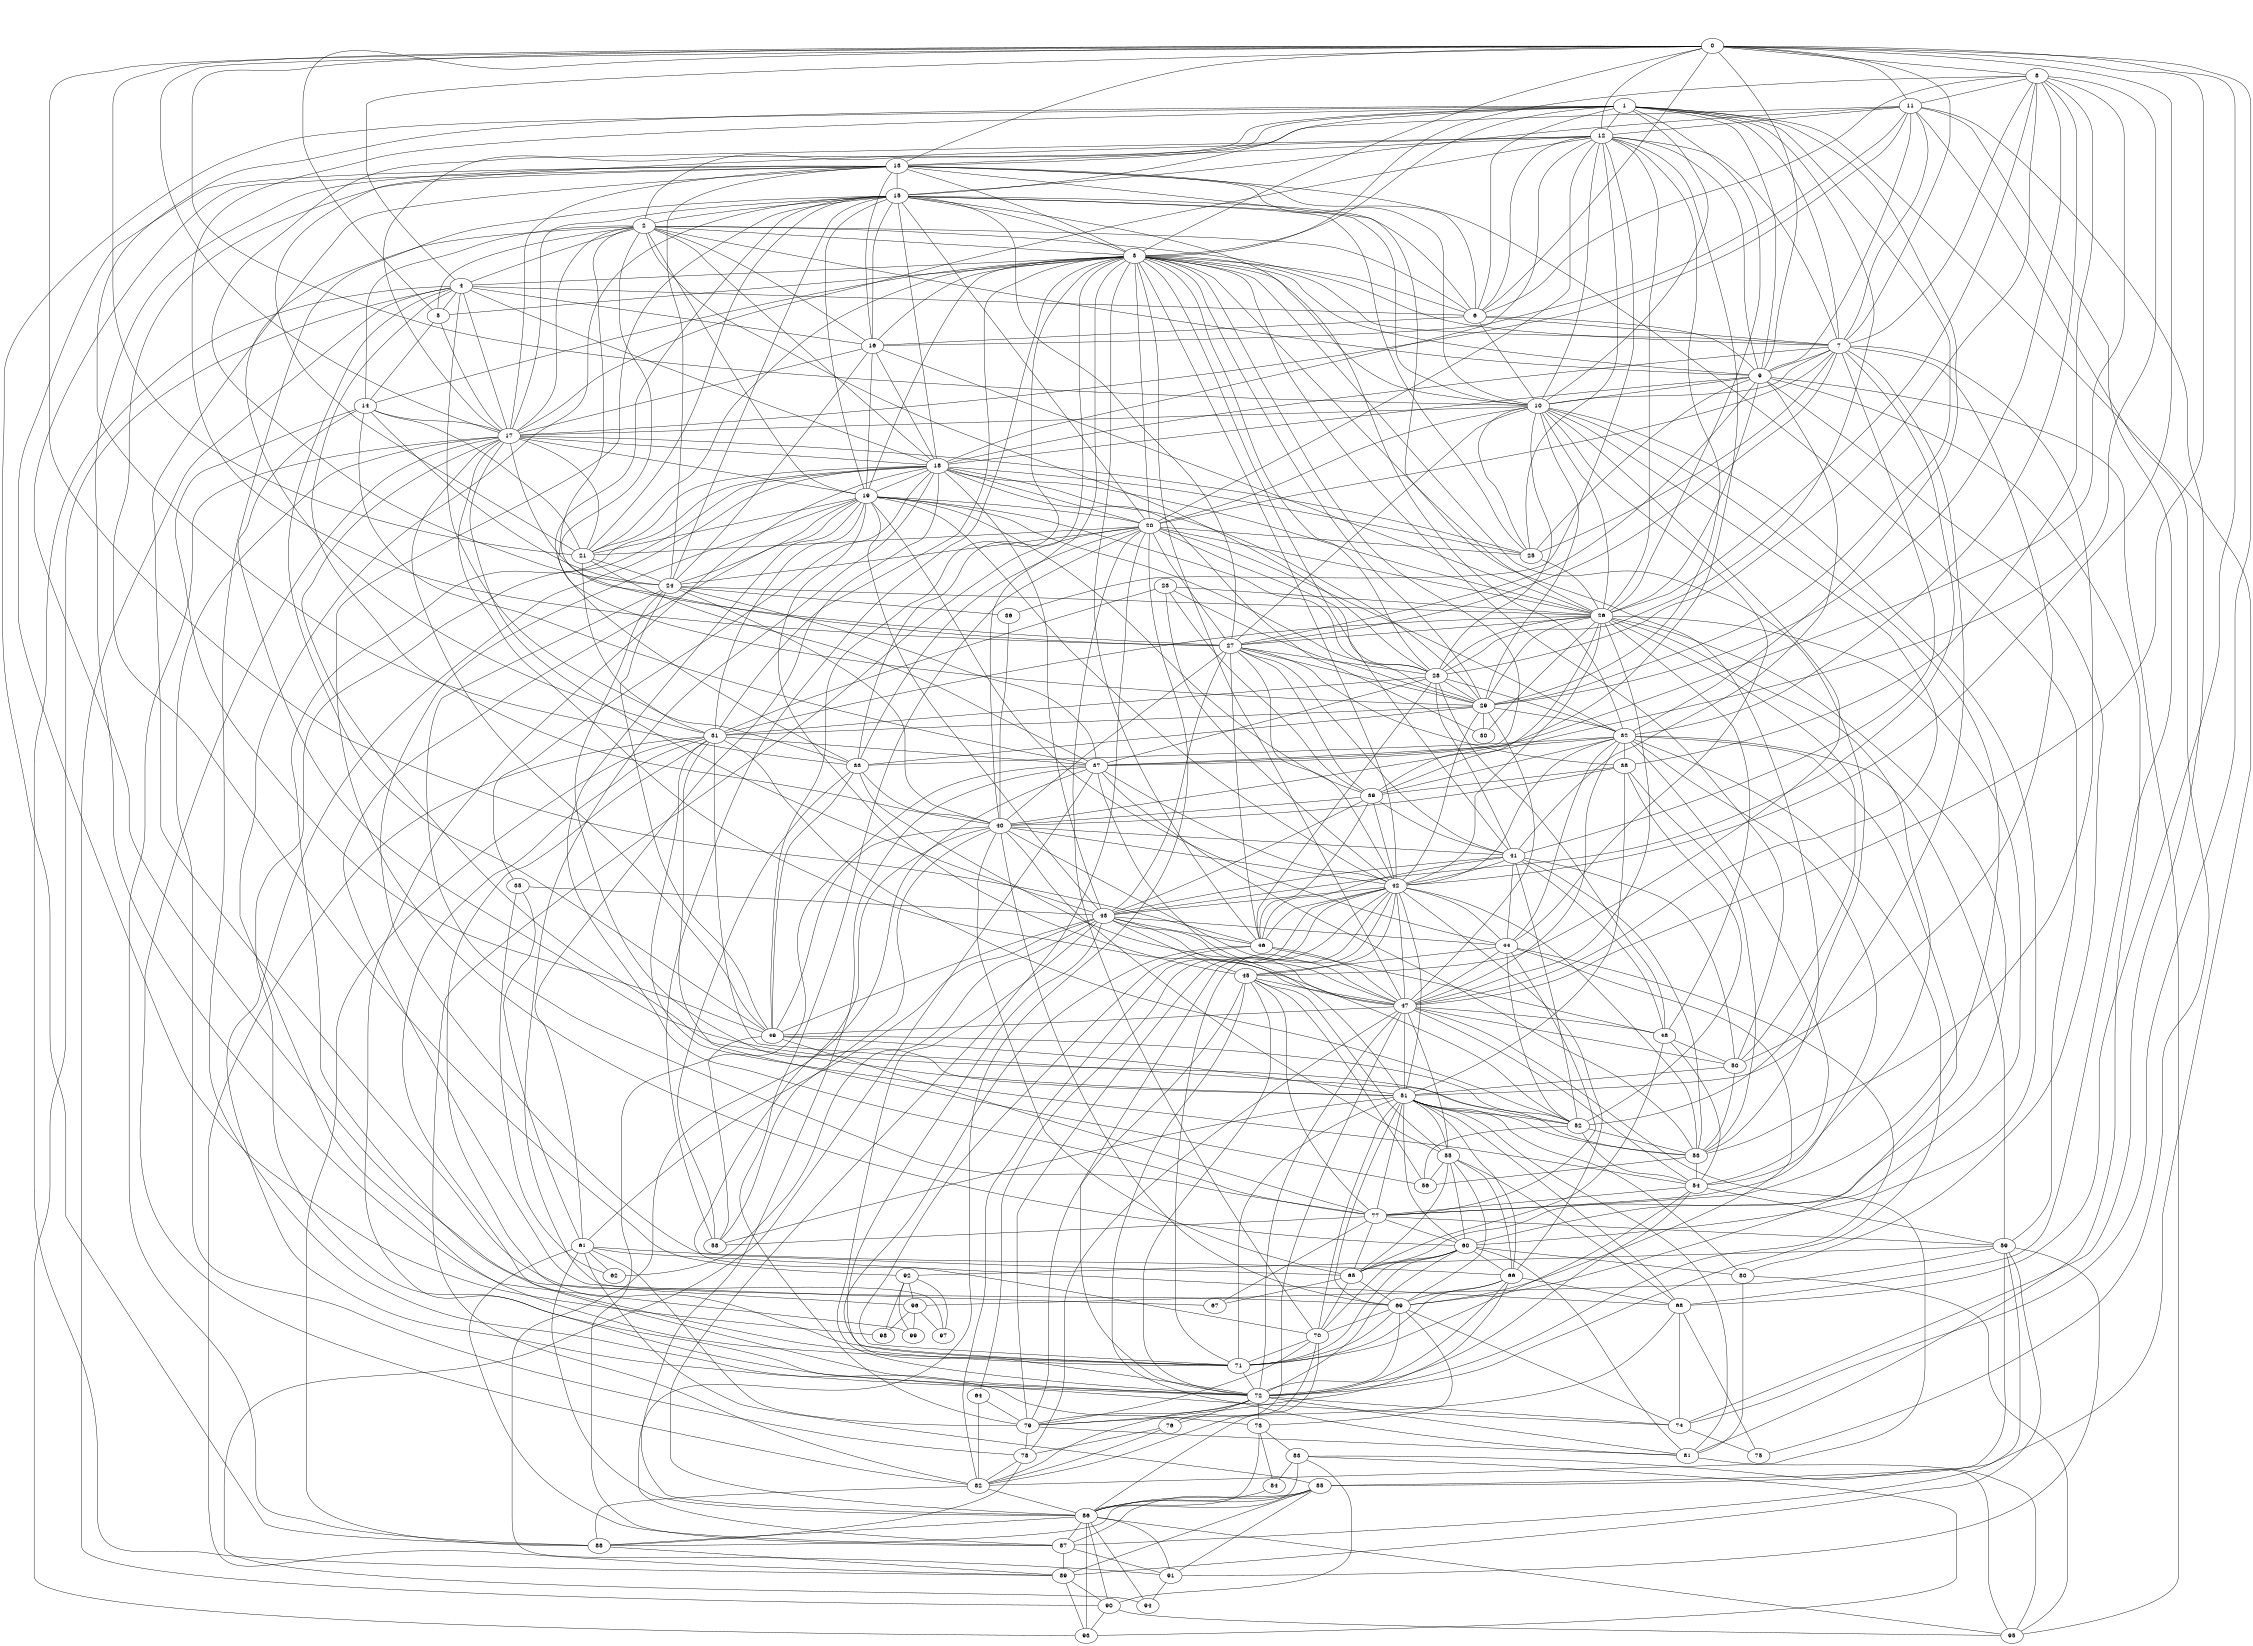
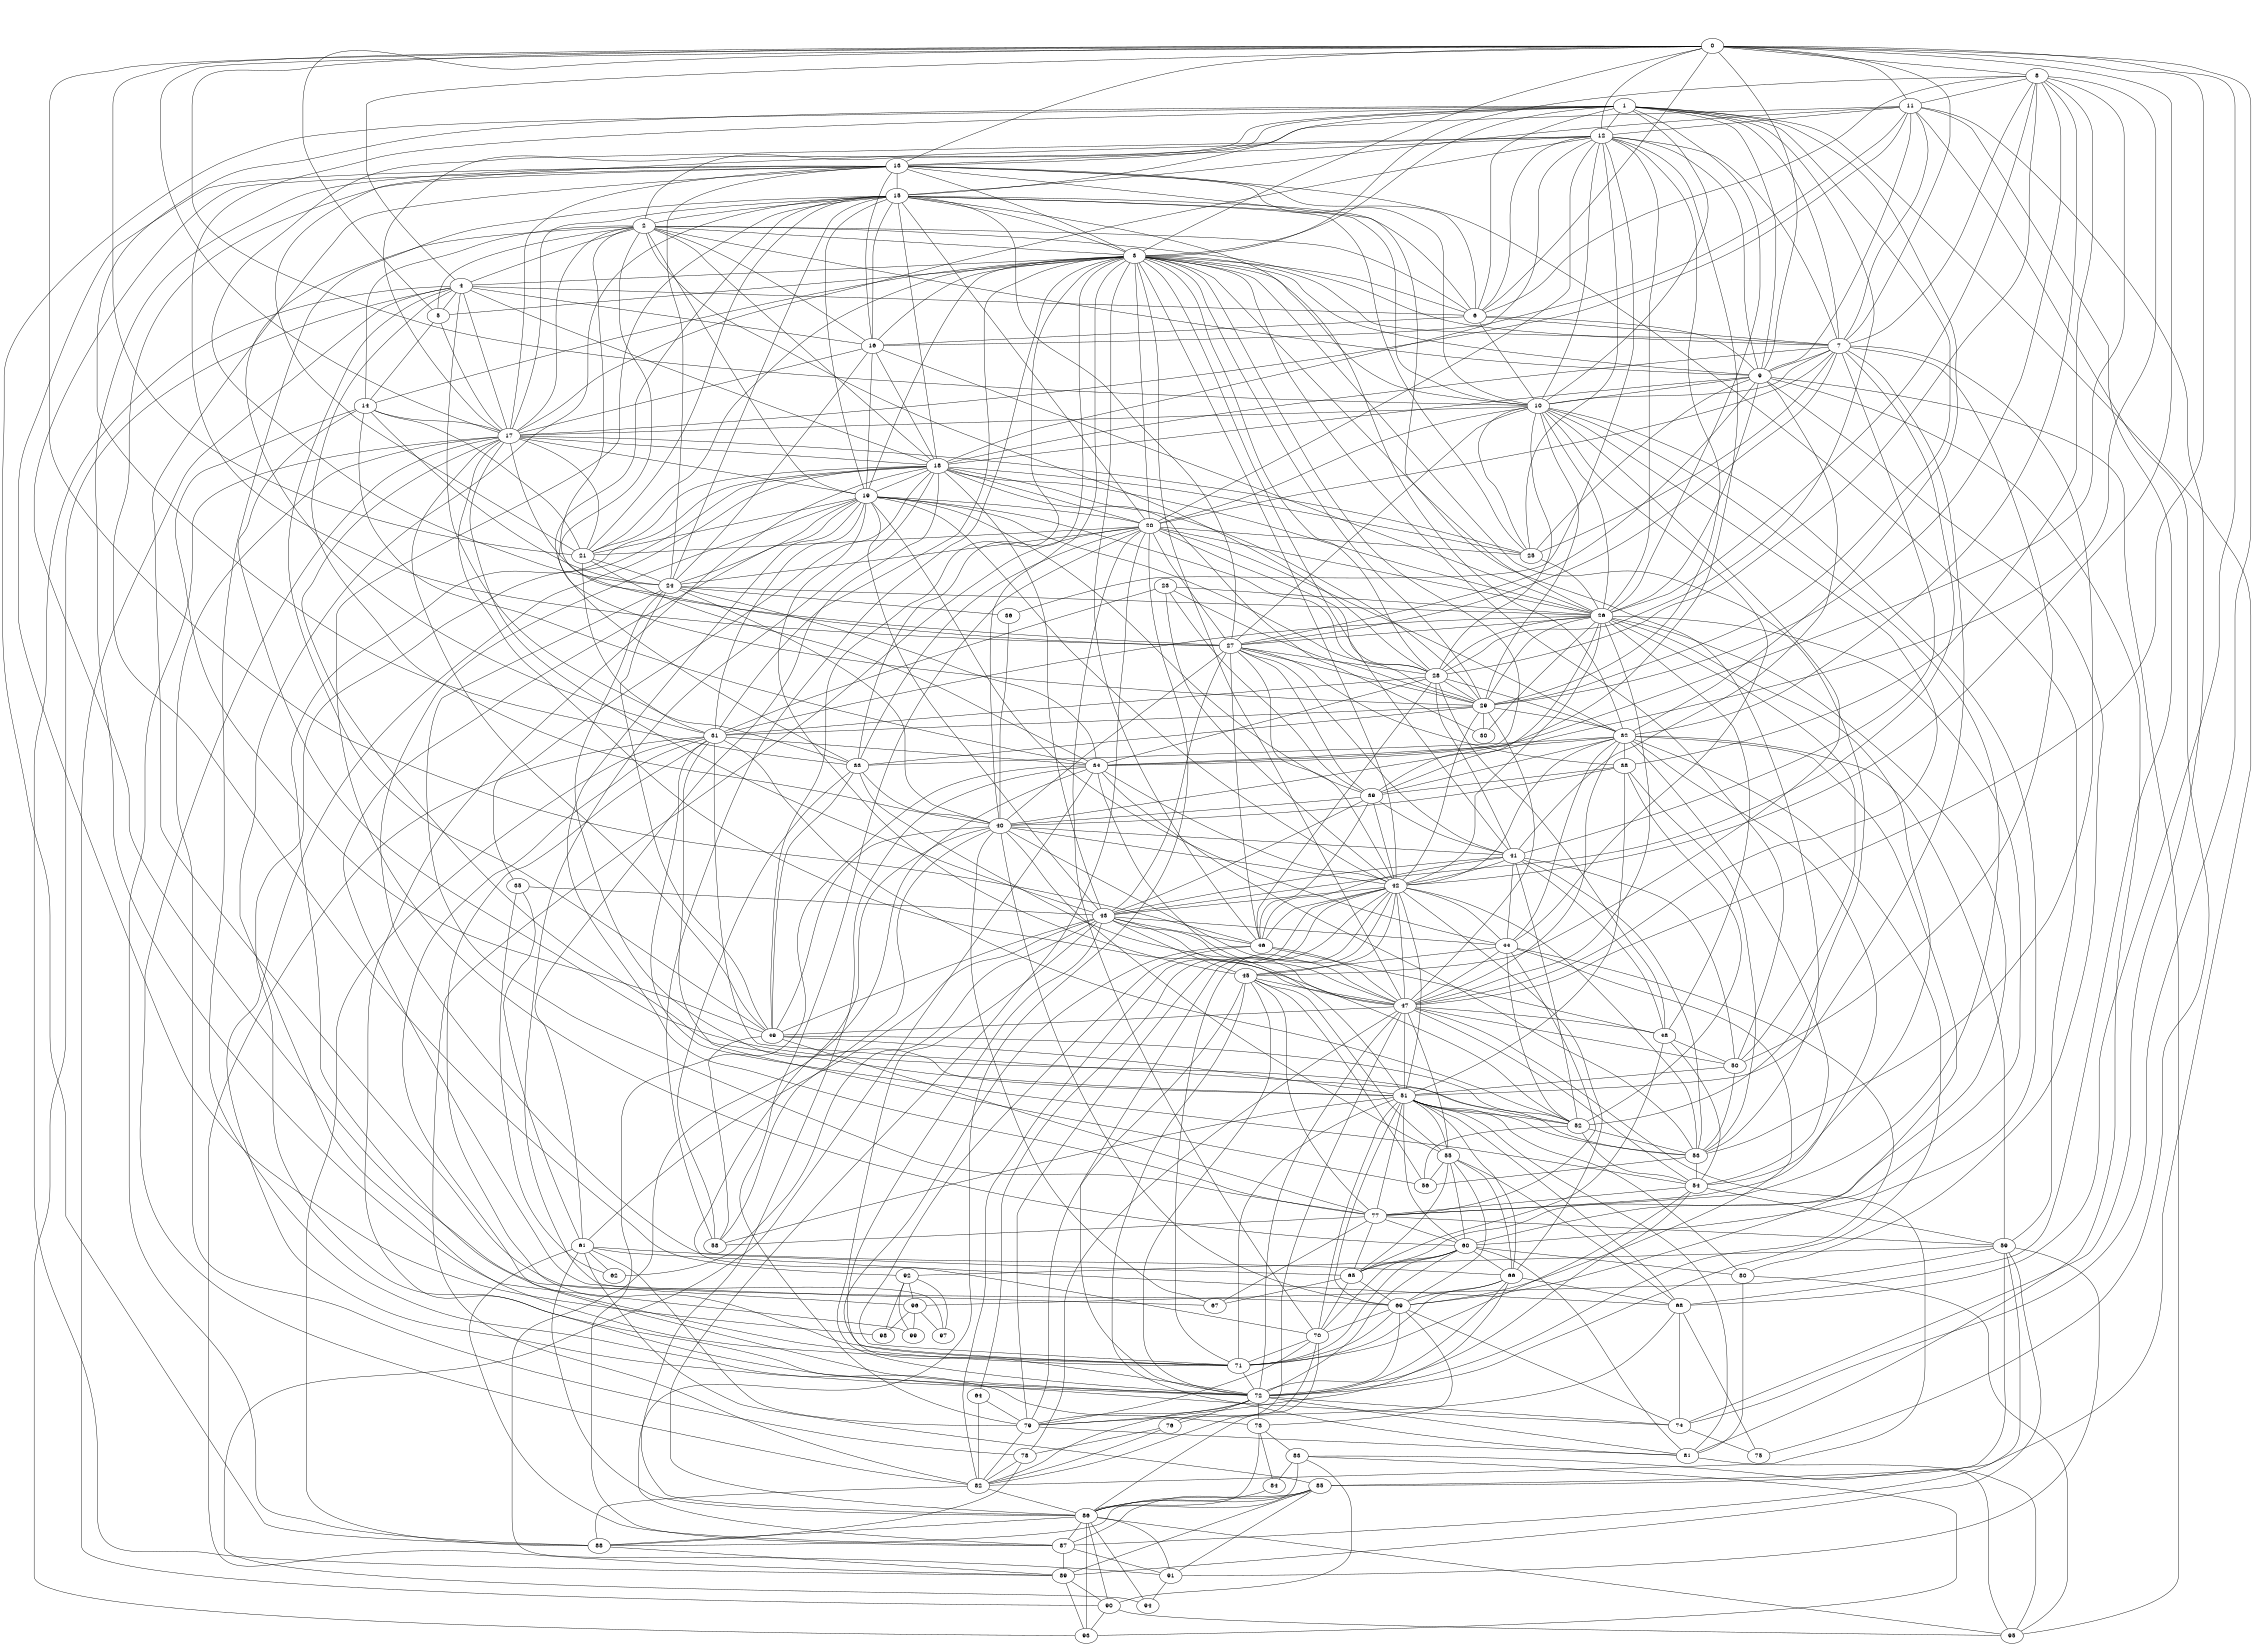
  graph {
    8
    11
-   34 [label=37]
+   34
    26
    28
    29
    32
    38
    39
    74
    68
    12
    13
    17
    15
    16
    75
    42
    86
    53
    51
    87
    94
    91
    47
    27
    31
    50
    60
    30
    65
    48
    54
    46
    41
    33
    44
    n38 [label=77]
    59
    72
    69
    40
    52
    43
    79
    21
    20
    n48 [label=25]
    18
    36
    24
    96
    92
    97
    98
    99
    82
    88
    19
    49
    78
    2
    71
    64
    45
    66
    90
    93
    95
    56
    81
    58
    80
    55
    70
    89
    76
    67
    85
    73
    61
    62
    0
    10
    4
    5
    3
    7
    6
    9
    14
    35
    1
    83
    84
    23
    8 -- 11
    8 -- 34
    8 -- 26
    8 -- 28
    8 -- 29
    8 -- 32
    8 -- 38
    8 -- 39
    11 -- 74
    11 -- 68
    11 -- 12
    11 -- 13
    11 -- 17
    11 -- 15
    11 -- 16
    11 -- 75
    34 -- 42
    34 -- 86
    34 -- 53
    34 -- 51
    34 -- 87
    34 -- 94
    34 -- 91
    26 -- 28
    26 -- 29
    26 -- 39
    26 -- 42
    26 -- 47
    26 -- 27
    26 -- 31
    26 -- 50
    26 -- 60
    26 -- 30
    26 -- 65
    26 -- 48
    26 -- 54
    28 -- 34
    28 -- 29
    28 -- 32
    28 -- 31
    28 -- 48
    28 -- 46
    28 -- 41
    29 -- 32
    29 -- 42
    29 -- 47
    29 -- 31
    29 -- 30
    29 -- 33
    32 -- 34
    32 -- 38
    32 -- 39
    32 -- 42
    32 -- 47
    32 -- 54
    32 -- 33
    32 -- 44
    32 -- n38
    32 -- 59
    32 -- 72
    32 -- 69
    38 -- 39
    38 -- 53
    38 -- 51
    38 -- 40
    38 -- 52
    39 -- 42
    39 -- 46
    39 -- 41
    39 -- 40
    39 -- 43
    74 -- 75
    68 -- 74
    68 -- 75
    68 -- 79
    12 -- 26
    12 -- 29
    12 -- 13
    12 -- 17
    12 -- 40
    12 -- 21
    12 -- 20
    12 -- n48
    12 -- 18
    12 -- 36
    12 -- 24
    13 -- 26
    13 -- 17
    13 -- 15
    13 -- 16
    13 -- 59
    13 -- 24
    13 -- 96
    13 -- 92
    13 -- 97
    13 -- 98
    13 -- 99
    17 -- 51
    17 -- 47
    17 -- 27
    17 -- 43
    17 -- 21
    17 -- n48
    17 -- 18
    17 -- 82
    17 -- 88
    17 -- 19
    17 -- 49
    17 -- 78
    15 -- 32
    15 -- 17
    15 -- 16
    15 -- 27
    15 -- 60
    15 -- 33
    15 -- 72
    15 -- 21
    15 -- 20
    15 -- n48
    15 -- 18
    15 -- 24
    15 -- 19
    15 -- 2
    15 -- 71
    16 -- 26
    16 -- 17
    16 -- 18
    16 -- 24
    16 -- 19
    42 -- 53
    42 -- 51
    42 -- 47
    42 -- 46
    42 -- 44
    42 -- 72
    42 -- 43
    42 -- 79
    42 -- 82
    42 -- 71
    42 -- 64
    42 -- 45
    42 -- 66
    86 -- 87
    86 -- 94
    86 -- 91
    86 -- 88
    86 -- 90
    86 -- 93
    86 -- 95
    53 -- 54
    53 -- 56
    51 -- 68
    51 -- 53
    51 -- 60
    51 -- n38
    51 -- 69
    51 -- 52
    51 -- 71
    51 -- 66
    51 -- 81
    51 -- 58
    51 -- 80
    51 -- 55
    51 -- 70
    87 -- 91
    87 -- 89
    91 -- 94
    47 -- 51
    47 -- 50
    47 -- 48
    47 -- 54
    47 -- 72
    47 -- 82
    47 -- 49
    47 -- 78
    47 -- 55
    47 -- 76
    27 -- 28
    27 -- 29
    27 -- 38
    27 -- 39
    27 -- 42
    27 -- 46
    27 -- 41
    27 -- 40
    27 -- 43
    31 -- 34
    31 -- 53
    31 -- 54
    31 -- 72
    31 -- 52
    31 -- 88
    31 -- 71
    31 -- 56
    31 -- 89
    50 -- 53
    50 -- 51
    60 -- 65
    60 -- 72
    60 -- 71
    60 -- 66
    60 -- 81
    60 -- 80
    60 -- 70
    65 -- 69
    65 -- 70
    65 -- 67
    48 -- 50
    48 -- 65
    48 -- 54
    54 -- n38
    54 -- 59
    54 -- 72
    54 -- 71
    46 -- 47
    46 -- 48
    46 -- 72
    46 -- 71
    41 -- 42
    41 -- 53
    41 -- 50
    41 -- 48
    41 -- 46
    41 -- 44
    41 -- 52
    41 -- 43
    33 -- 47
    33 -- 40
    33 -- 49
    33 -- 58
    44 -- 47
    44 -- n38
    44 -- 72
    44 -- 69
    44 -- 52
    44 -- 45
    n38 -- 60
    n38 -- 65
    n38 -- 59
    n38 -- 58
    n38 -- 67
    59 -- 87
    59 -- 91
    59 -- 96
    59 -- 92
    59 -- 89
    59 -- 85
    72 -- 74
    72 -- 79
    72 -- 82
    72 -- 81
    72 -- 76
    72 -- 73
    69 -- 74
    69 -- 72
    69 -- 71
    69 -- 70
    69 -- 73
    40 -- 42
    40 -- 47
-   40 -- 65
+   40 -- 67
    40 -- 41
    40 -- 69
    40 -- 49
    40 -- 58
    40 -- 55
    40 -- 70
    52 -- 53
    52 -- 54
    52 -- 56
    43 -- 47
    43 -- 46
    43 -- 44
    43 -- 72
    43 -- 52
    43 -- 49
    43 -- 71
    43 -- 45
    43 -- 61
    43 -- 62
-   79 -- 78
+   79 -- 82
    79 -- 81
    21 -- 34
    21 -- 31
    21 -- 24
    20 -- 26
    20 -- 28
    20 -- 32
    20 -- 86
    20 -- 87
    20 -- 27
    20 -- 33
    20 -- 79
    20 -- 21
    20 -- n48
    20 -- 24
    20 -- 82
    20 -- 70
    n48 -- 26
    18 -- 26
    18 -- 29
    18 -- 74
    18 -- 30
    18 -- 72
    18 -- 69
    18 -- 43
    18 -- 21
    18 -- 20
    18 -- n48
    18 -- 19
    18 -- 71
    18 -- 73
    18 -- 61
    18 -- 35
    36 -- 40
    24 -- 34
    24 -- 26
    24 -- 51
    24 -- n38
    24 -- 40
    24 -- 36
    24 -- 49
    96 -- 97
    96 -- 98
    96 -- 99
    92 -- 96
    92 -- 97
    92 -- 98
    92 -- 99
    82 -- 86
    82 -- 88
    88 -- 89
    19 -- 28
    19 -- 29
    19 -- 39
    19 -- 42
    19 -- 31
    19 -- 65
    19 -- 44
    19 -- n38
    19 -- 43
    19 -- 21
    19 -- 20
    19 -- 24
    19 -- 45
    19 -- 67
    49 -- 51
    49 -- n38
    49 -- 52
    49 -- 58
    78 -- 82
    78 -- 88
    2 -- 28
    2 -- 29
    2 -- 17
    2 -- 16
    2 -- 27
    2 -- 31
    2 -- 18
    2 -- 19
    2 -- 4
    2 -- 5
    2 -- 3
    2 -- 7
    2 -- 6
    2 -- 9
    2 -- 14
    71 -- 72
    64 -- 79
    64 -- 82
    45 -- 47
    45 -- n38
    45 -- 72
    45 -- 79
    45 -- 56
    45 -- 81
    45 -- 55
    66 -- 68
    66 -- 72
    66 -- 69
    66 -- 79
    66 -- 71
    90 -- 93
    90 -- 95
    81 -- 95
    80 -- 95
    80 -- 81
    55 -- 68
    55 -- 60
    55 -- 65
    55 -- 69
    55 -- 66
    55 -- 56
    70 -- 86
    70 -- 79
    70 -- 82
    70 -- 71
    89 -- 90
    89 -- 93
    76 -- 82
    76 -- 78
    85 -- 86
    85 -- 87
    85 -- 91
    85 -- 88
    85 -- 89
    73 -- 86
    73 -- 83
    73 -- 84
    61 -- 68
    61 -- 86
    61 -- 87
    61 -- 79
    61 -- 66
    61 -- 85
    61 -- 62
    0 -- 8
    0 -- 11
    0 -- 74
    0 -- 68
    0 -- 12
    0 -- 13
    0 -- 17
    0 -- 42
    0 -- 47
    0 -- 46
    0 -- 21
    0 -- 10
    0 -- 4
    0 -- 5
    0 -- 3
    0 -- 7
    0 -- 6
    0 -- 9
    10 -- 26
    10 -- 28
    10 -- 29
    10 -- 12
    10 -- 13
    10 -- 17
    10 -- 15
    10 -- 47
    10 -- 27
    10 -- 60
    10 -- 44
    10 -- n38
    10 -- 20
    10 -- n48
    10 -- 45
    4 -- 17
    4 -- 16
    4 -- 33
    4 -- 40
    4 -- 18
    4 -- 49
    4 -- 90
    4 -- 93
    4 -- 89
    4 -- 5
    4 -- 6
    5 -- 17
    5 -- 14
    3 -- 8
    3 -- 34
    3 -- 28
    3 -- 29
    3 -- 13
    3 -- 15
    3 -- 16
    3 -- 42
    3 -- 53
    3 -- 47
    3 -- 31
    3 -- 50
    3 -- 46
    3 -- 41
    3 -- 33
    3 -- 40
    3 -- 52
    3 -- 21
    3 -- 20
    3 -- 19
    3 -- 49
    3 -- 58
    3 -- 10
    3 -- 4
    3 -- 5
    3 -- 7
    3 -- 6
    3 -- 9
    3 -- 14
    7 -- 8
    7 -- 11
    7 -- 12
    7 -- 53
    7 -- 51
    7 -- 27
    7 -- 50
    7 -- 41
    7 -- 43
    7 -- 20
    7 -- n48
    7 -- 18
    7 -- 10
    7 -- 9
    6 -- 8
    6 -- 12
    6 -- 13
    6 -- 15
    6 -- 16
    6 -- 10
    6 -- 7
    6 -- 9
    9 -- 11
    9 -- 26
    9 -- 12
    9 -- 27
    9 -- 41
    9 -- n48
    9 -- 18
    9 -- 95
    9 -- 81
    9 -- 80
    9 -- 10
    14 -- 34
    14 -- 17
    14 -- 52
    14 -- 21
    14 -- 24
    14 -- 49
    35 -- 43
    35 -- 61
    35 -- 62
    1 -- 26
    1 -- 28
    1 -- 29
    1 -- 32
    1 -- 12
    1 -- 17
    1 -- 15
    1 -- 27
    1 -- 33
    1 -- 88
    1 -- 2
    1 -- 85
    1 -- 10
    1 -- 3
    1 -- 7
    1 -- 6
    1 -- 9
    83 -- 86
    83 -- 90
    83 -- 93
    83 -- 95
    83 -- 84
    84 -- 86
    23 -- 26
    23 -- 29
    23 -- 39
    23 -- 42
    23 -- 31
  }
